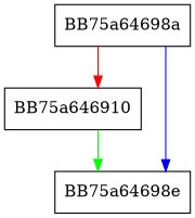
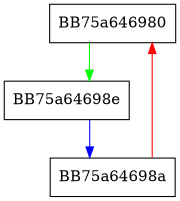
  digraph {
    splines=ortho
    node [shape=box]
-   BB75a646980 [label=BB75a646910]
+   BB75a646980
    BB75a64698e
    BB75a64698a
    BB75a646980 -> BB75a64698e [color=green]
    BB75a64698a -> BB75a646980 [color=red]
-   BB75a64698a -> BB75a64698e [color=blue]
+   BB75a64698e -> BB75a64698a [color=blue]
  }
